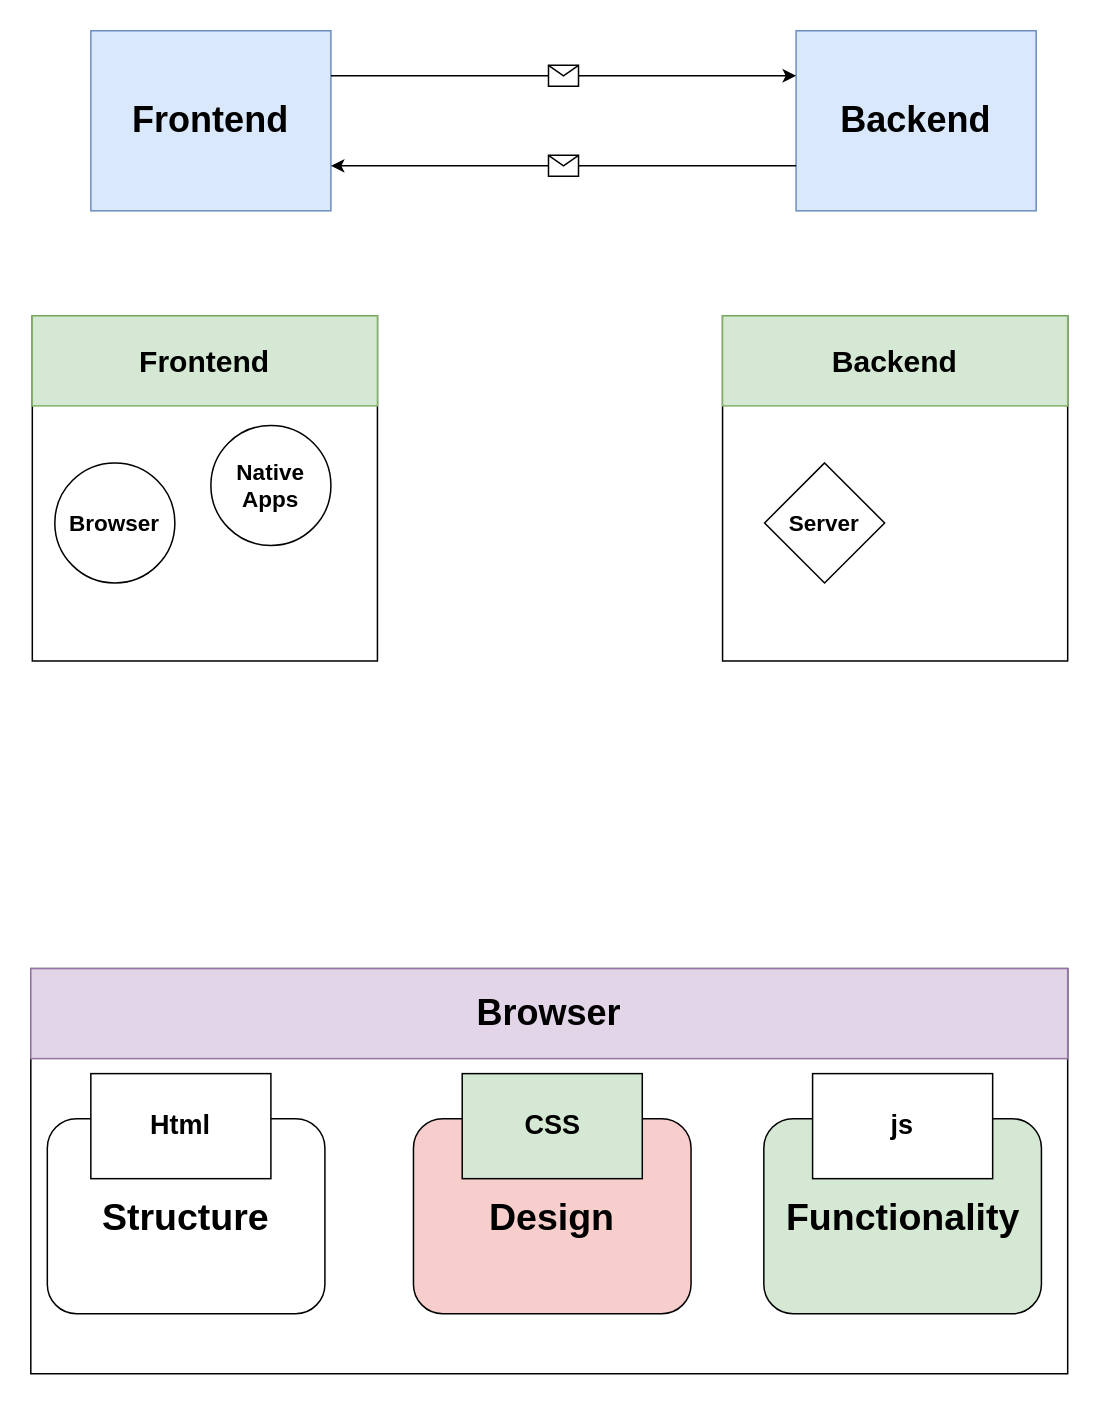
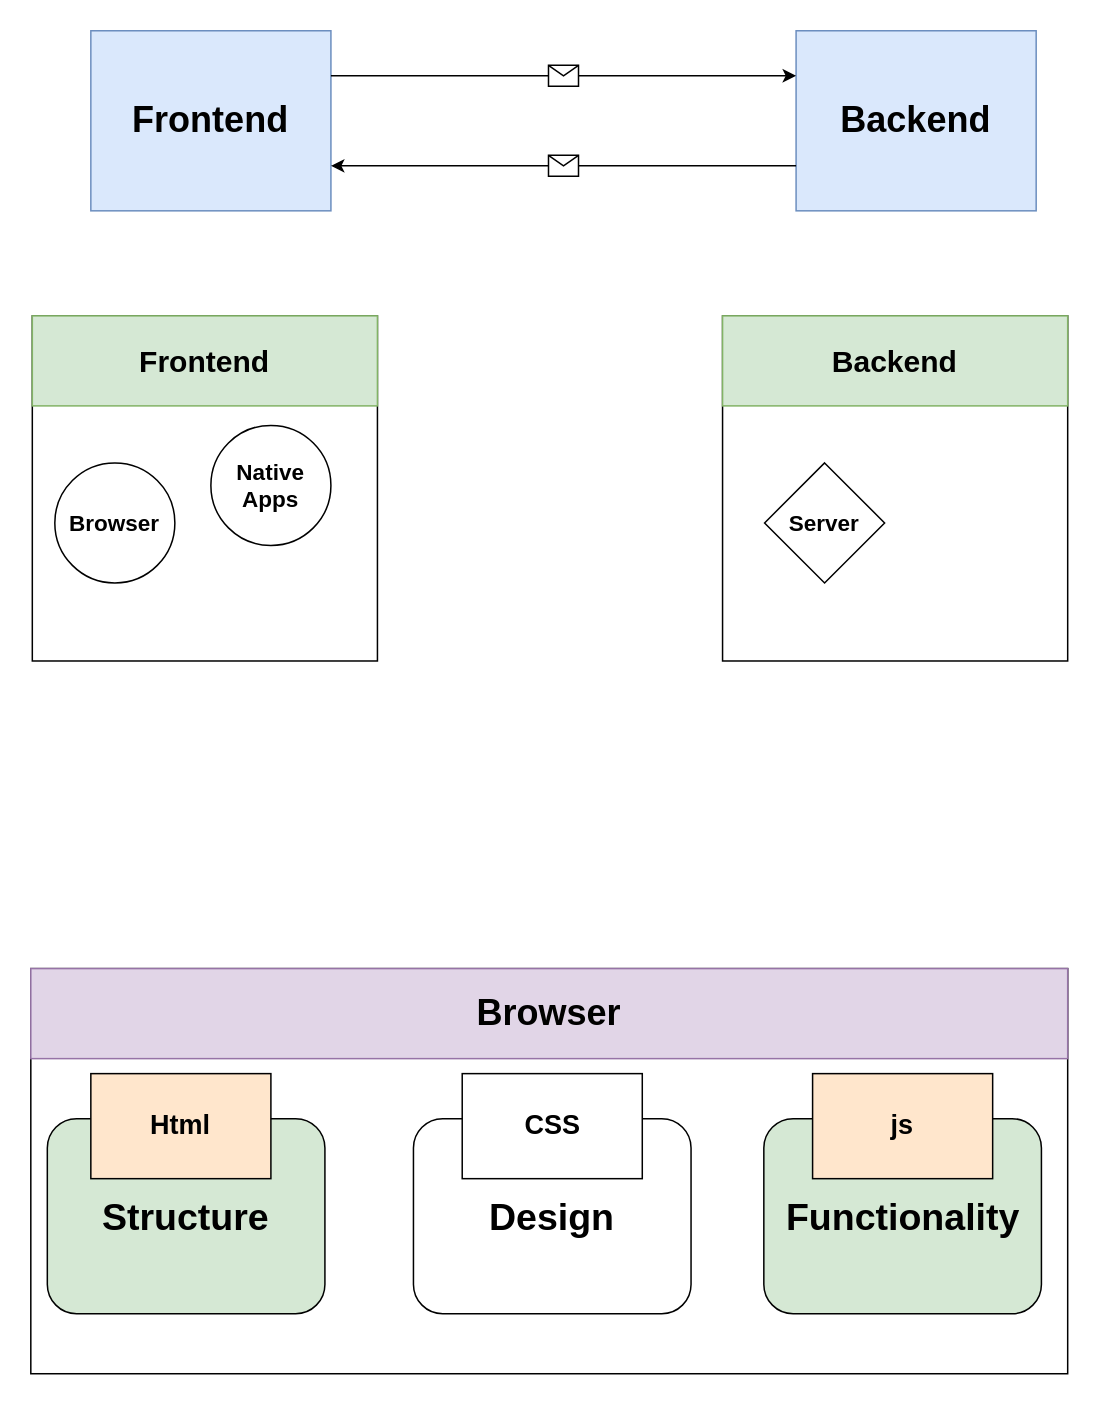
  <mxCell id="0" />
  <mxCell id="1" parent="0" />
  <mxCell id="2" value="&lt;font style=&quot;font-size: 24px&quot;&gt;&lt;b&gt;Backend&lt;/b&gt;&lt;/font&gt;" style="rounded=0;whiteSpace=wrap;html=1;fillColor=#dae8fc;strokeColor=#6c8ebf;" parent="1" vertex="1"><mxGeometry x="530" y="20" width="160" height="120" as="geometry" /></mxCell>
  <mxCell id="3" value="&lt;font style=&quot;font-size: 24px&quot;&gt;&lt;b&gt;Frontend&lt;/b&gt;&lt;/font&gt;" style="rounded=0;whiteSpace=wrap;html=1;fillColor=#dae8fc;strokeColor=#6c8ebf;" parent="1" vertex="1"><mxGeometry x="60" y="20" width="160" height="120" as="geometry" /></mxCell>
  <mxCell id="4" value="" style="endArrow=classic;html=1;exitX=1;exitY=0.25;exitDx=0;exitDy=0;entryX=0;entryY=0.25;entryDx=0;entryDy=0;" parent="1" source="3" target="2" edge="1"><mxGeometry relative="1" as="geometry"><mxPoint x="270" y="30" as="sourcePoint" /><mxPoint x="370" y="30" as="targetPoint" /></mxGeometry></mxCell>
  <mxCell id="5" value="" style="shape=message;html=1;outlineConnect=0;" parent="4" vertex="1"><mxGeometry width="20" height="14" relative="1" as="geometry"><mxPoint x="-10" y="-7" as="offset" /></mxGeometry></mxCell>
  <mxCell id="6" value="" style="endArrow=classic;html=1;entryX=1;entryY=0.75;entryDx=0;entryDy=0;exitX=0;exitY=0.75;exitDx=0;exitDy=0;" parent="1" source="2" target="3" edge="1"><mxGeometry relative="1" as="geometry"><mxPoint x="310" y="20" as="sourcePoint" /><mxPoint x="410" y="20" as="targetPoint" /></mxGeometry></mxCell>
  <mxCell id="7" value="" style="shape=message;html=1;outlineConnect=0;" parent="6" vertex="1"><mxGeometry width="20" height="14" relative="1" as="geometry"><mxPoint x="-10" y="-7" as="offset" /></mxGeometry></mxCell>
  <mxCell id="8" value="" style="whiteSpace=wrap;html=1;aspect=fixed;" parent="1" vertex="1"><mxGeometry x="21" y="210" width="230" height="230" as="geometry" /></mxCell>
  <mxCell id="9" value="&lt;font style=&quot;font-size: 20px&quot;&gt;&lt;b&gt;Frontend&lt;/b&gt;&lt;/font&gt;" style="rounded=0;whiteSpace=wrap;html=1;fillColor=#d5e8d4;strokeColor=#82b366;" parent="1" vertex="1"><mxGeometry x="21" y="210" width="230" height="60" as="geometry" /></mxCell>
  <mxCell id="10" value="&lt;font style=&quot;font-size: 15px&quot;&gt;&lt;b&gt;Browser&lt;/b&gt;&lt;/font&gt;" style="ellipse;whiteSpace=wrap;html=1;aspect=fixed;" parent="1" vertex="1"><mxGeometry x="36" y="308" width="80" height="80" as="geometry" /></mxCell>
  <mxCell id="11" value="&lt;font style=&quot;font-size: 15px&quot;&gt;&lt;b&gt;Native Apps&lt;/b&gt;&lt;/font&gt;" style="ellipse;whiteSpace=wrap;html=1;aspect=fixed;" parent="1" vertex="1"><mxGeometry x="140" y="283" width="80" height="80" as="geometry" /></mxCell>
  <mxCell id="12" value="" style="whiteSpace=wrap;html=1;aspect=fixed;" parent="1" vertex="1"><mxGeometry x="481" y="210" width="230" height="230" as="geometry" /></mxCell>
  <mxCell id="13" value="&lt;font style=&quot;font-size: 20px&quot;&gt;&lt;b&gt;Backend&lt;/b&gt;&lt;/font&gt;" style="rounded=0;whiteSpace=wrap;html=1;fillColor=#d5e8d4;strokeColor=#82b366;" parent="1" vertex="1"><mxGeometry x="481" y="210" width="230" height="60" as="geometry" /></mxCell>
  <mxCell id="14" value="&lt;font style=&quot;font-size: 15px&quot;&gt;&lt;b&gt;Server&lt;/b&gt;&lt;/font&gt;" style="rhombus;whiteSpace=wrap;html=1;aspect=fixed;" parent="1" vertex="1"><mxGeometry x="509" y="308" width="80" height="80" as="geometry" /></mxCell>
  <mxCell id="15" value="" style="rounded=0;whiteSpace=wrap;html=1;" parent="1" vertex="1"><mxGeometry x="20" y="645" width="691" height="270" as="geometry" /></mxCell>
  <mxCell id="16" value="&lt;font style=&quot;font-size: 24px&quot;&gt;&lt;b&gt;Browser&lt;/b&gt;&lt;/font&gt;" style="rounded=0;whiteSpace=wrap;html=1;fillColor=#e1d5e7;strokeColor=#9673a6;" parent="1" vertex="1"><mxGeometry x="20" y="645" width="691" height="60" as="geometry" /></mxCell>
- <mxCell id="17" value="&lt;font size=&quot;1&quot;&gt;&lt;b style=&quot;font-size: 25px&quot;&gt;Structure&lt;/b&gt;&lt;/font&gt;" style="rounded=1;whiteSpace=wrap;html=1;" parent="1" vertex="1"><mxGeometry x="31" y="745" width="185" height="130" as="geometry" /></mxCell>
- <mxCell id="18" value="&lt;b style=&quot;font-size: 25px&quot;&gt;Design&lt;/b&gt;" style="rounded=1;whiteSpace=wrap;html=1;fillColor=#f8cecc;" parent="1" vertex="1"><mxGeometry x="275" y="745" width="185" height="130" as="geometry" /></mxCell>
+ <mxCell id="17" value="&lt;font size=&quot;1&quot;&gt;&lt;b style=&quot;font-size: 25px&quot;&gt;Structure&lt;/b&gt;&lt;/font&gt;" style="rounded=1;whiteSpace=wrap;html=1;fillColor=#d5e8d4;" parent="1" vertex="1"><mxGeometry x="31" y="745" width="185" height="130" as="geometry" /></mxCell>
+ <mxCell id="18" value="&lt;b style=&quot;font-size: 25px&quot;&gt;Design&lt;/b&gt;" style="rounded=1;whiteSpace=wrap;html=1;" parent="1" vertex="1"><mxGeometry x="275" y="745" width="185" height="130" as="geometry" /></mxCell>
  <mxCell id="19" value="&lt;font style=&quot;font-size: 25px&quot;&gt;&lt;b&gt;Functionality&lt;/b&gt;&lt;/font&gt;" style="rounded=1;whiteSpace=wrap;html=1;fillColor=#d5e8d4;" parent="1" vertex="1"><mxGeometry x="508.5" y="745" width="185" height="130" as="geometry" /></mxCell>
- <mxCell id="20" value="&lt;font size=&quot;1&quot;&gt;&lt;b style=&quot;font-size: 18px&quot;&gt;Html&lt;/b&gt;&lt;/font&gt;" style="rounded=0;whiteSpace=wrap;html=1;" parent="1" vertex="1"><mxGeometry x="60" y="715" width="120" height="70" as="geometry" /></mxCell>
- <mxCell id="21" value="&lt;font size=&quot;1&quot;&gt;&lt;b style=&quot;font-size: 18px&quot;&gt;CSS&lt;/b&gt;&lt;/font&gt;" style="rounded=0;whiteSpace=wrap;html=1;fillColor=#d5e8d4;" parent="1" vertex="1"><mxGeometry x="307.5" y="715" width="120" height="70" as="geometry" /></mxCell>
- <mxCell id="22" value="&lt;font style=&quot;font-size: 18px&quot;&gt;&lt;b&gt;js&lt;/b&gt;&lt;/font&gt;" style="rounded=0;whiteSpace=wrap;html=1;" parent="1" vertex="1"><mxGeometry x="541" y="715" width="120" height="70" as="geometry" /></mxCell>
+ <mxCell id="20" value="&lt;font size=&quot;1&quot;&gt;&lt;b style=&quot;font-size: 18px&quot;&gt;Html&lt;/b&gt;&lt;/font&gt;" style="rounded=0;whiteSpace=wrap;html=1;fillColor=#ffe6cc;" parent="1" vertex="1"><mxGeometry x="60" y="715" width="120" height="70" as="geometry" /></mxCell>
+ <mxCell id="21" value="&lt;font size=&quot;1&quot;&gt;&lt;b style=&quot;font-size: 18px&quot;&gt;CSS&lt;/b&gt;&lt;/font&gt;" style="rounded=0;whiteSpace=wrap;html=1;" parent="1" vertex="1"><mxGeometry x="307.5" y="715" width="120" height="70" as="geometry" /></mxCell>
+ <mxCell id="22" value="&lt;font style=&quot;font-size: 18px&quot;&gt;&lt;b&gt;js&lt;/b&gt;&lt;/font&gt;" style="rounded=0;whiteSpace=wrap;html=1;fillColor=#ffe6cc;" parent="1" vertex="1"><mxGeometry x="541" y="715" width="120" height="70" as="geometry" /></mxCell>
